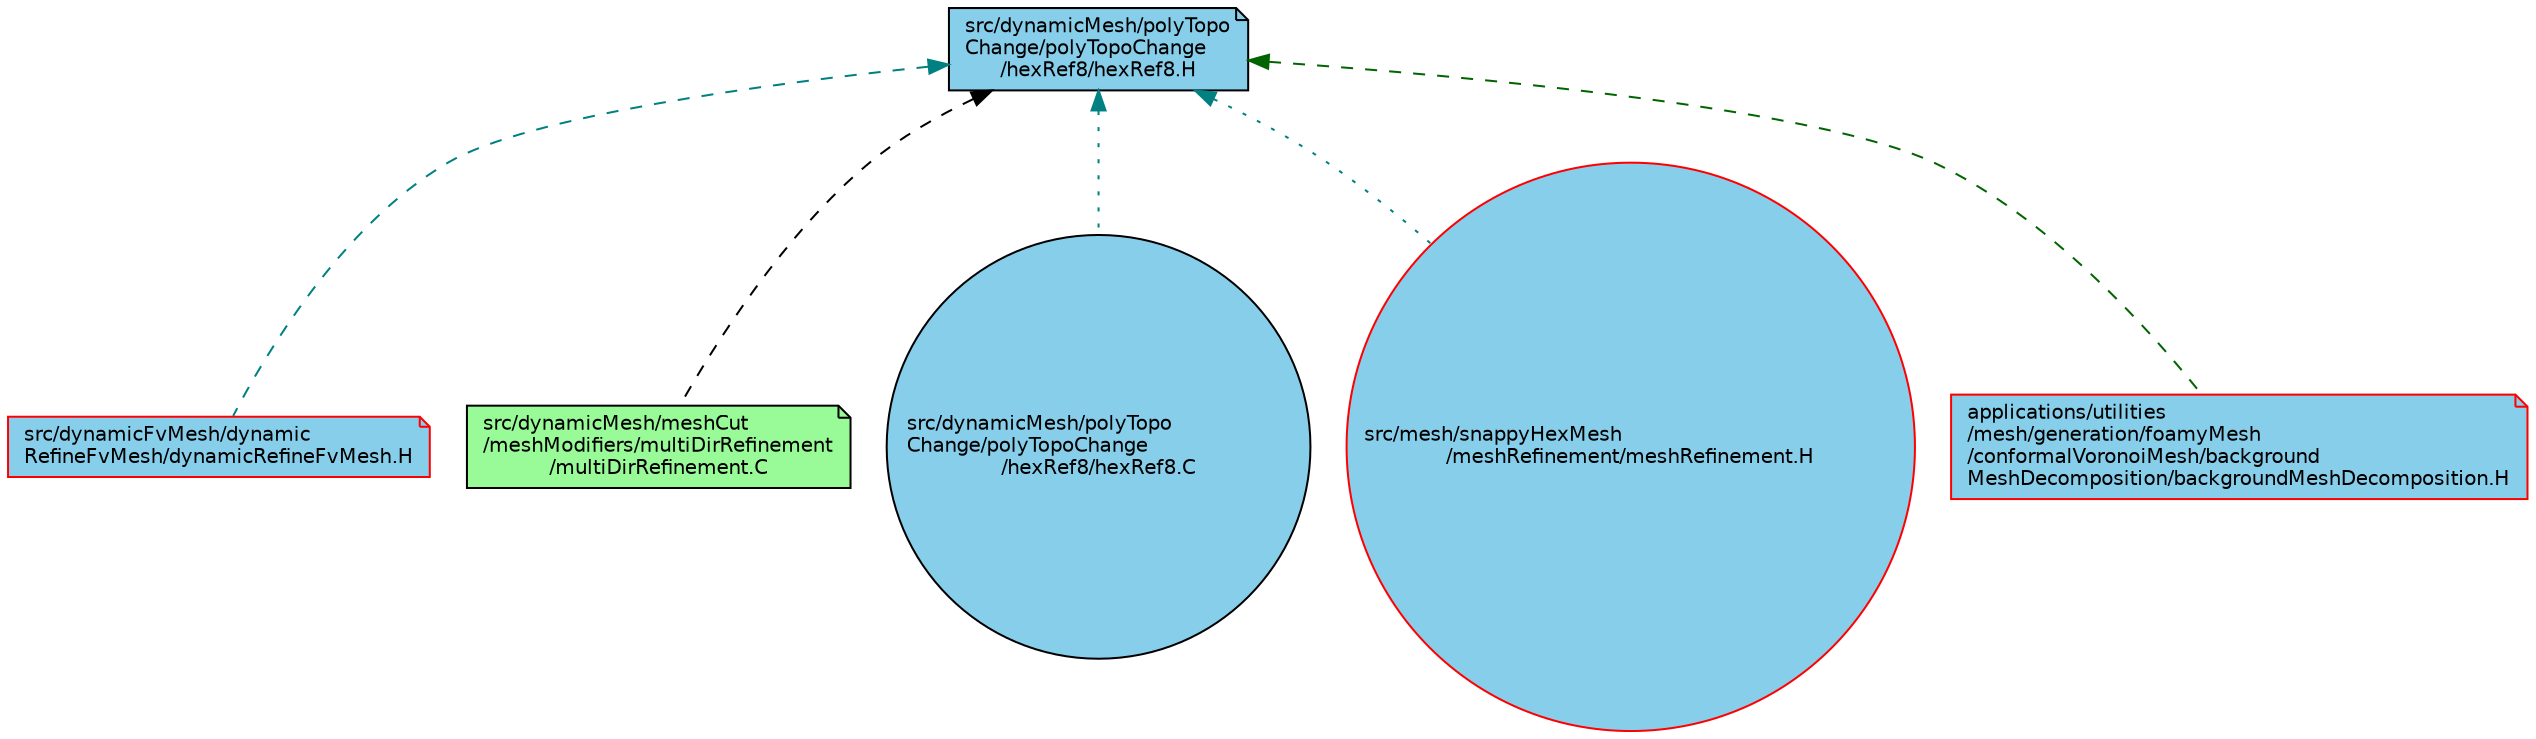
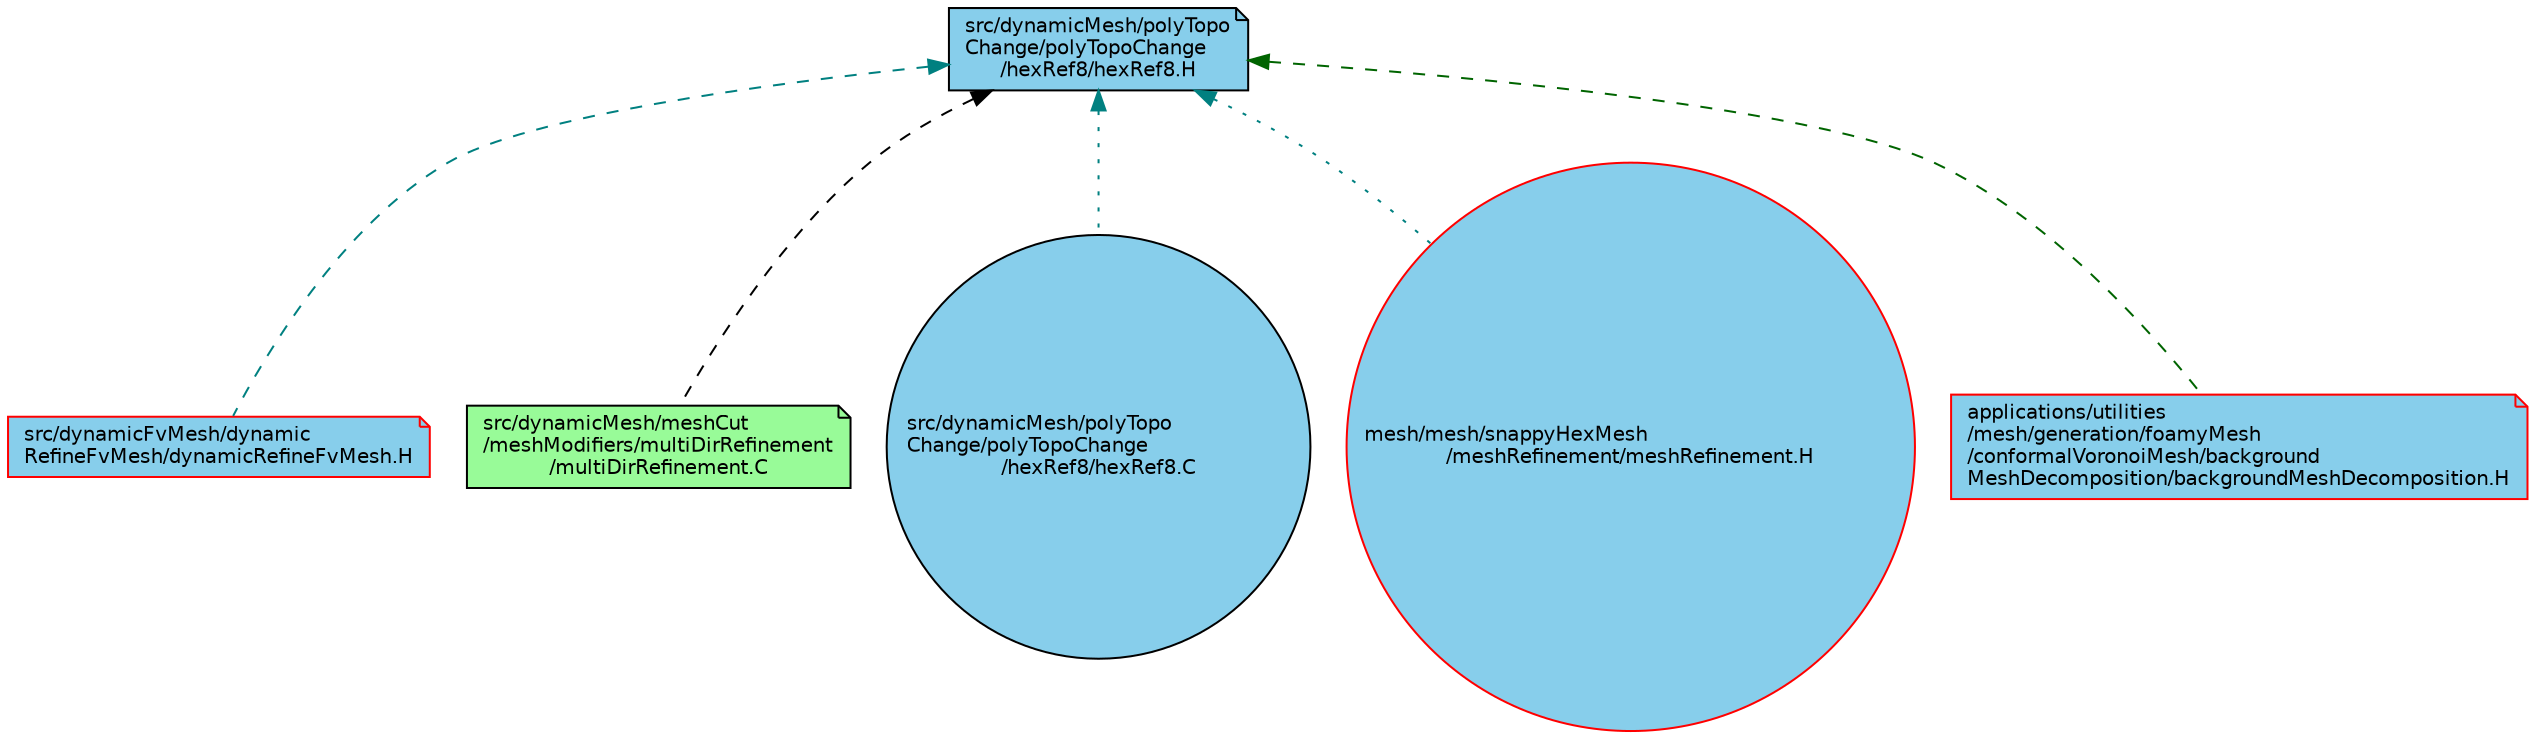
  digraph {
    node [color=black fillcolor=skyblue fontname=Helvetica fontsize=10 shape=note style=filled]
    edge [color=teal dir=back fontname=Helvetica fontsize=10 labelfontname=Helvetica labelfontsize=10 style=dashed]
    n1 [fontcolor=black height=0.2 label="src/dynamicMesh/polyTopo\lChange/polyTopoChange\l/hexRef8/hexRef8.H" width=0.4]
    n2 [color=red height=0.2 label="src/dynamicFvMesh/dynamic\lRefineFvMesh/dynamicRefineFvMesh.H" width=0.4]
    n3 [height=0.2 label="src/dynamicMesh/meshCut\l/meshModifiers/multiDirRefinement\l/multiDirRefinement.C" width=0.4 fillcolor=palegreen]
    n4 [height=0.2 label="src/dynamicMesh/polyTopo\lChange/polyTopoChange\l/hexRef8/hexRef8.C" shape=circle width=0.4]
-   n5 [color=red height=0.2 label="src/mesh/snappyHexMesh\l/meshRefinement/meshRefinement.H" shape=circle width=0.4]
+   n5 [color=red height=0.2 label="mesh/mesh/snappyHexMesh\l/meshRefinement/meshRefinement.H" shape=circle width=0.4]
    n6 [color=red height=0.2 label="applications/utilities\l/mesh/generation/foamyMesh\l/conformalVoronoiMesh/background\lMeshDecomposition/backgroundMeshDecomposition.H" width=0.4]
    n1 -> n2
    n1 -> n3 [color=black]
    n1 -> n4 [style=dotted]
    n1 -> n5 [style=dotted]
    n1 -> n6 [color=darkgreen]
  }
